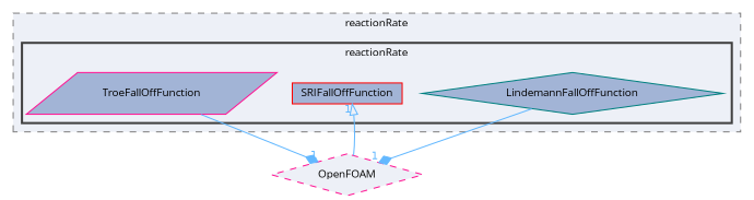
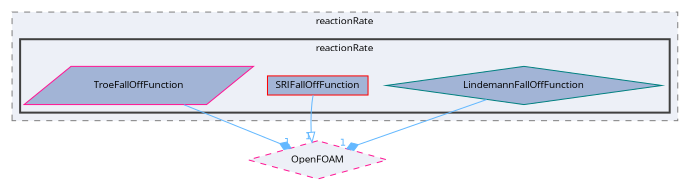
  digraph {
    compound=true
    fontname="Open Sans"
    node [color=deeppink fillcolor="#a2b4d6" fontname="Open Sans" fontsize=10 shape=diamond style=filled]
    edge [arrowhead=diamond color=steelblue1 fontcolor=steelblue1 fontname="Open Sans" fontsize=10 headlabel=1 labeldistance=1.5 labelfontname=Helvetica labelfontsize=10]
    n1 [color=teal height=0.2 label=LindemannFallOffFunction width=0.4]
    n2 [color=red height=0.2 label=SRIFallOffFunction shape=box width=0.4]
    n3 [height=0.2 label=TroeFallOffFunction shape=parallelogram width=0.4]
    n4 [fillcolor="#edf0f7" height=0.2 label=OpenFOAM style="filled,dashed" width=0.4]
    subgraph cluster_1 {
      bgcolor="#edf0f7"
      fontsize=10
      label=reactionRate
      pencolor=grey50
      style="filled,dashed"
      subgraph cluster_2 {
        bgcolor="#edf0f7"
        fontsize=10
        label=reactionRate
        pencolor=grey25
        style="filled,bold"
        n1
        n2
        n3
      }
    }
    n1 -> n4
-   n4 -> n2 [arrowhead=onormal]
+   n2 -> n4 [arrowhead=onormal]
    n3 -> n4
  }
